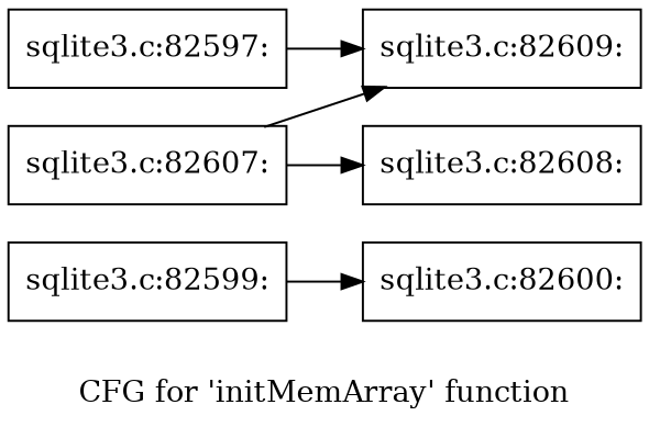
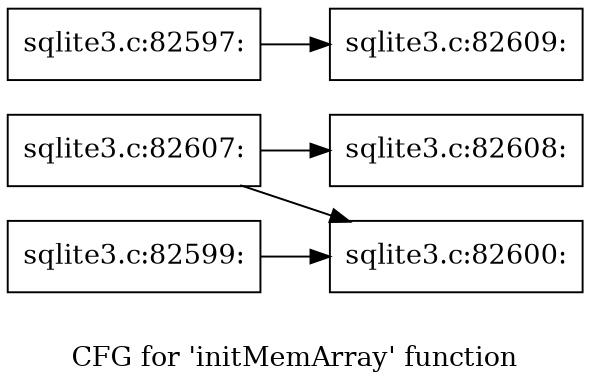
  digraph {
    label="CFG for 'initMemArray' function"
    rankdir=LR
    node [shape=record]
    n1 [label="{sqlite3.c:82597:}"]
    n2 [label="{sqlite3.c:82609:}"]
    n3 [label="{sqlite3.c:82599:}"]
    n4 [label="{sqlite3.c:82600:}"]
    n5 [label="{sqlite3.c:82607:}"]
    n6 [label="{sqlite3.c:82608:}"]
    n1 -> n2
    n3 -> n4
-   n5 -> n2
+   n5 -> n4
    n5 -> n6
  }
